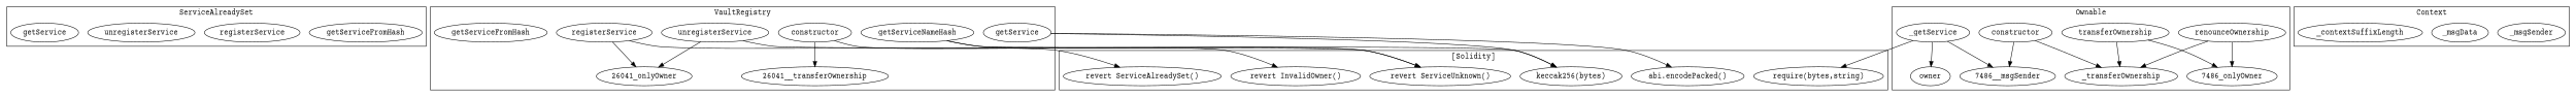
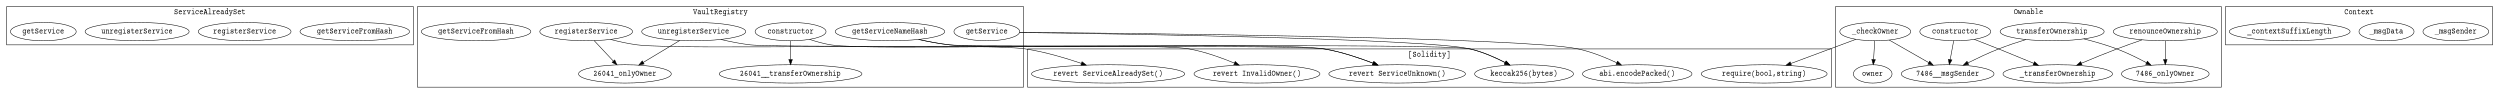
  strict digraph {
    fontname="Courier Prime"
    node [fontname="Courier Prime"]
    edge [fontname="Courier Prime"]
    n1 [label=getServiceFromHash]
    n2 [label=registerService]
    n3 [label=unregisterService]
    n4 [label=getService]
    n5 [label=constructor]
    "26041__transferOwnership"
    n7 [label=unregisterService]
    "26041_onlyOwner"
    n9 [label=registerService]
    n10 [label=getServiceNameHash]
    n11 [label=getService]
    n12 [label=getServiceFromHash]
    n13 [label=_msgSender]
    n14 [label=_msgData]
    n15 [label=_contextSuffixLength]
    n16 [label=constructor]
    n17 [label=_transferOwnership]
    "7486__msgSender"
    n19 [label=renounceOwnership]
    "7486_onlyOwner"
-   n21 [label=_getService]
+   n21 [label=_checkOwner]
    n22 [label=owner]
    n23 [label=transferOwnership]
    "revert InvalidOwner()"
    "revert ServiceUnknown()"
    "revert ServiceAlreadySet()"
    "abi.encodePacked()"
    "keccak256(bytes)"
-   "require(bool,string)" [label="require(bytes,string)"]
+   "require(bool,string)"
    subgraph cluster_1 {
      label=ServiceAlreadySet
      n1
      n2
      n3
      n4
    }
    subgraph cluster_2 {
      label=VaultRegistry
      n5
      "26041__transferOwnership"
      n7
      "26041_onlyOwner"
      n9
      n10
      n11
      n12
    }
    subgraph cluster_3 {
      label=Context
      n13
      n14
      n15
    }
    subgraph cluster_4 {
      label=Ownable
      n16
      n17
      "7486__msgSender"
      n19
      "7486_onlyOwner"
      n21
      n22
      n23
    }
    subgraph cluster_5 {
      label="[Solidity]"
      "revert InvalidOwner()"
      "revert ServiceUnknown()"
      "revert ServiceAlreadySet()"
      "abi.encodePacked()"
      "keccak256(bytes)"
      "require(bool,string)"
    }
    n5 -> "26041__transferOwnership"
    n5 -> "revert InvalidOwner()"
    n7 -> "26041_onlyOwner"
    n7 -> "revert ServiceUnknown()"
    n9 -> "26041_onlyOwner"
    n9 -> "revert ServiceAlreadySet()"
    n10 -> "revert ServiceUnknown()"
    n10 -> "keccak256(bytes)"
    n11 -> "abi.encodePacked()"
    n11 -> "keccak256(bytes)"
    n16 -> n17
    n16 -> "7486__msgSender"
    n19 -> n17
    n19 -> "7486_onlyOwner"
    n21 -> "7486__msgSender"
    n21 -> n22
    n21 -> "require(bool,string)"
-   n23 -> n17
+   n23 -> "7486__msgSender"
    n23 -> "7486_onlyOwner"
  }
